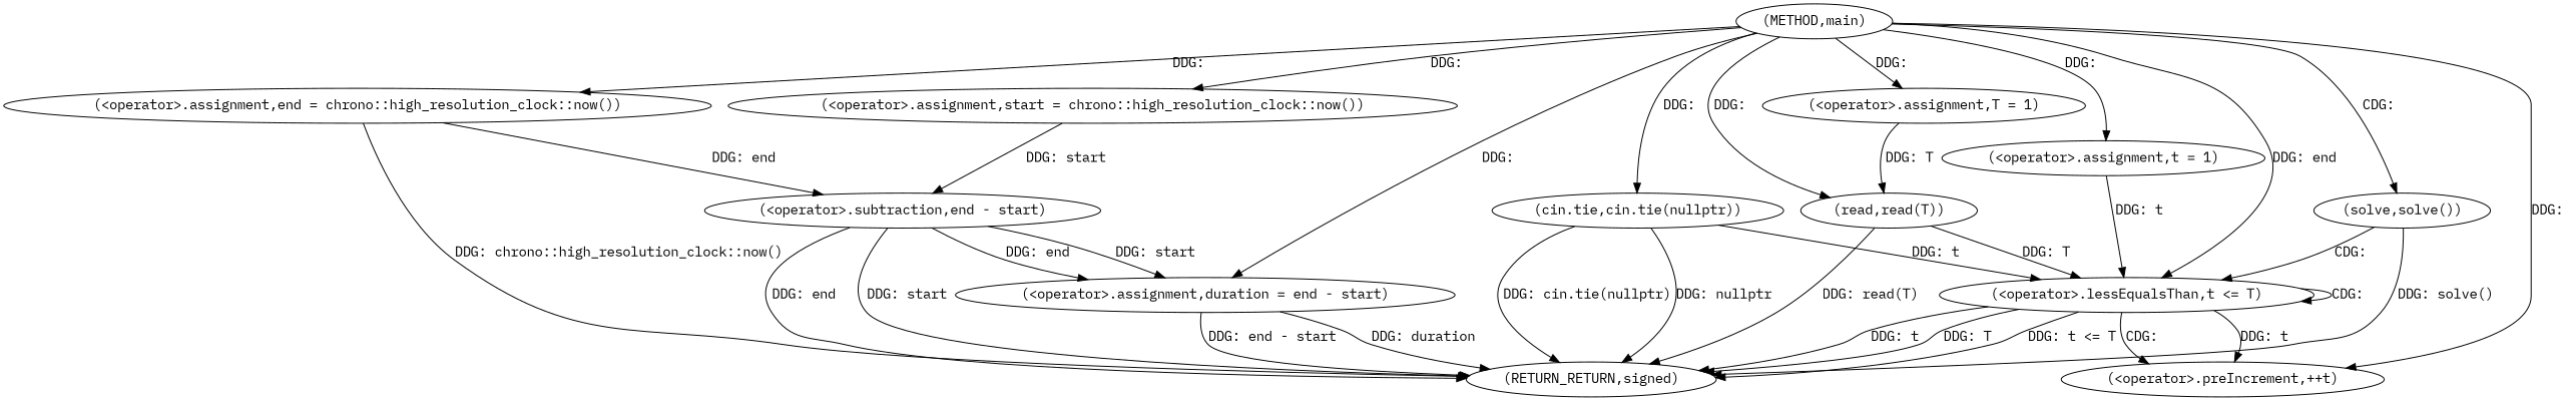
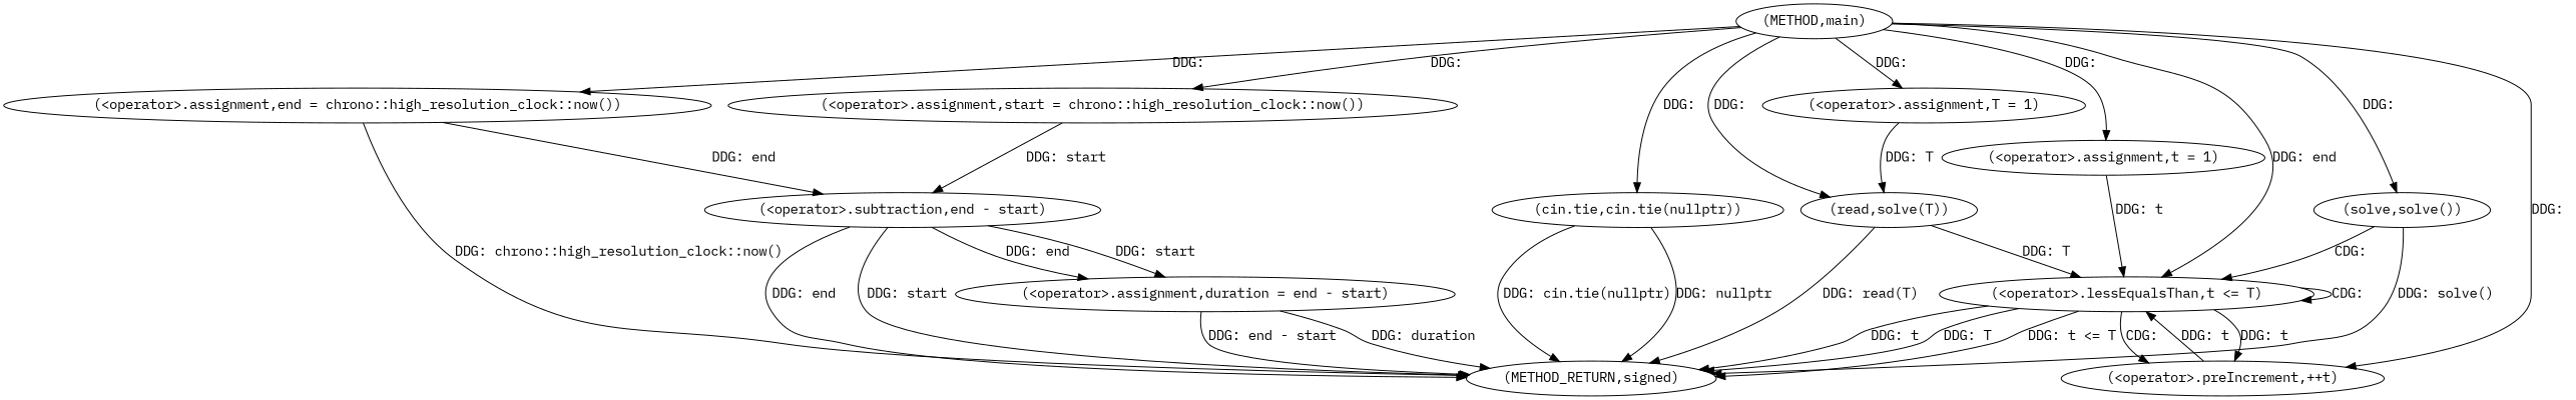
  digraph {
    fontname="IBM Plex Mono"
    node [fontname="IBM Plex Mono"]
    edge [fontname="IBM Plex Mono"]
    n1 [label="(METHOD,main)"]
    n2 [label="(<operator>.assignment,start = chrono::high_resolution_clock::now())"]
    n3 [label="(cin.tie,cin.tie(nullptr))"]
    n4 [label="(<operator>.assignment,T = 1)"]
-   n5 [label="(read,read(T))"]
+   n5 [label="(read,solve(T))"]
    n6 [label="(<operator>.assignment,end = chrono::high_resolution_clock::now())"]
    n7 [label="(<operator>.assignment,duration = end - start)"]
    n8 [label="(<operator>.assignment,t = 1)"]
    n9 [label="(<operator>.lessEqualsThan,t <= T)"]
    n10 [label="(<operator>.preIncrement,++t)"]
    n11 [label="(solve,solve())"]
    n12 [label="(<operator>.subtraction,end - start)"]
-   n13 [label="(RETURN_RETURN,signed)"]
+   n13 [label="(METHOD_RETURN,signed)"]
    n1 -> n2 [label="DDG: "]
    n1 -> n3 [label="DDG: "]
    n1 -> n4 [label="DDG: "]
    n1 -> n5 [label="DDG: "]
    n1 -> n6 [label="DDG: "]
-   n1 -> n7 [label="DDG: "]
    n1 -> n8 [label="DDG: "]
    n1 -> n9 [label="DDG: end"]
    n1 -> n10 [label="DDG: "]
-   n1 -> n11 [label="CDG: "]
+   n1 -> n11 [label="DDG: "]
    n2 -> n12 [label="DDG: start"]
    n3 -> n13 [label="DDG: cin.tie(nullptr)"]
    n3 -> n13 [label="DDG: nullptr"]
    n4 -> n5 [label="DDG: T"]
    n5 -> n9 [label="DDG: T"]
    n5 -> n13 [label="DDG: read(T)"]
    n6 -> n12 [label="DDG: end"]
    n6 -> n13 [label="DDG: chrono::high_resolution_clock::now()"]
    n7 -> n13 [label="DDG: duration"]
    n7 -> n13 [label="DDG: end - start"]
    n8 -> n9 [label="DDG: t"]
    n9 -> n9 [label="CDG: "]
    n9 -> n10 [label="DDG: t"]
    n9 -> n10 [label="CDG: "]
    n9 -> n13 [label="DDG: t"]
    n9 -> n13 [label="DDG: T"]
    n9 -> n13 [label="DDG: t <= T"]
-   n3 -> n9 [label="DDG: t"]
+   n10 -> n9 [label="DDG: t"]
    n11 -> n9 [label="CDG: "]
    n11 -> n13 [label="DDG: solve()"]
    n12 -> n7 [label="DDG: end"]
    n12 -> n7 [label="DDG: start"]
    n12 -> n13 [label="DDG: end"]
    n12 -> n13 [label="DDG: start"]
  }
